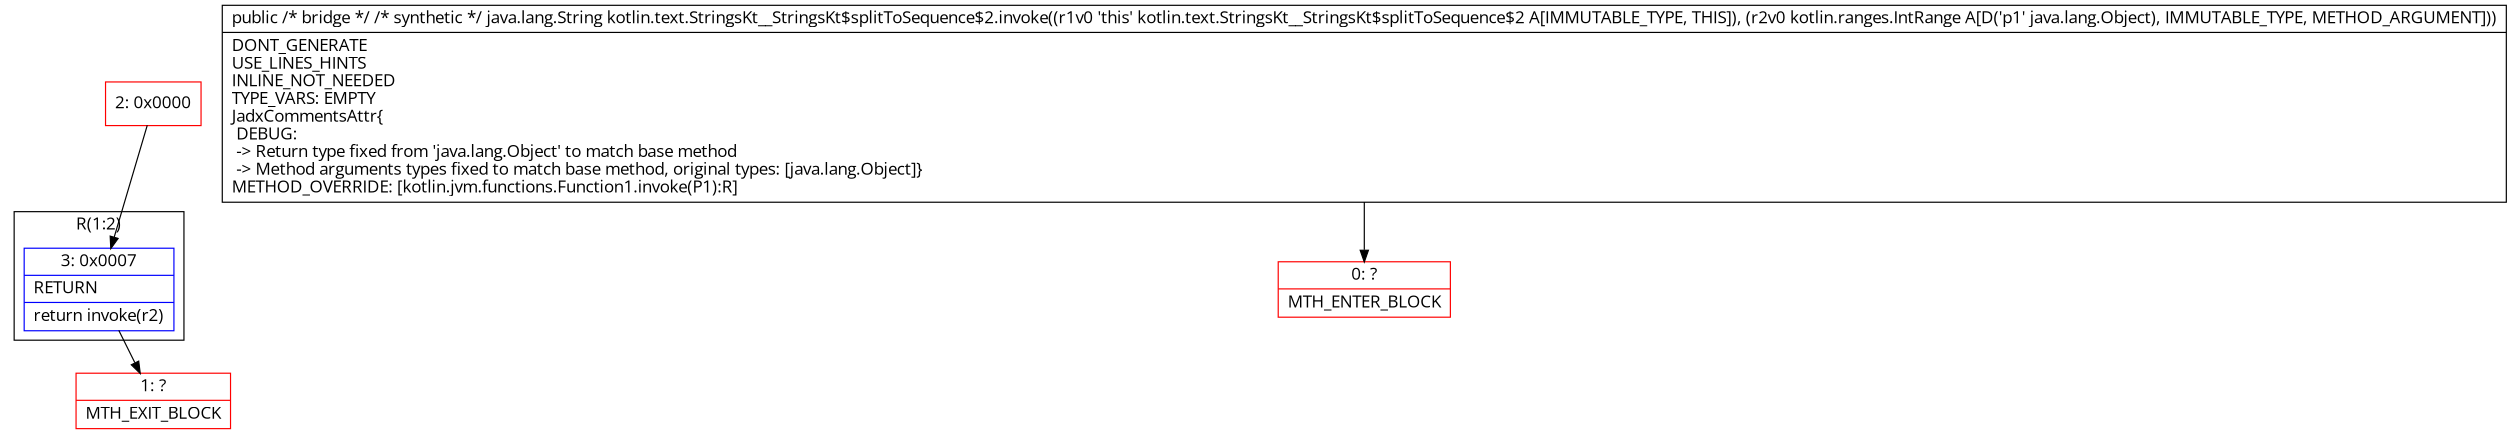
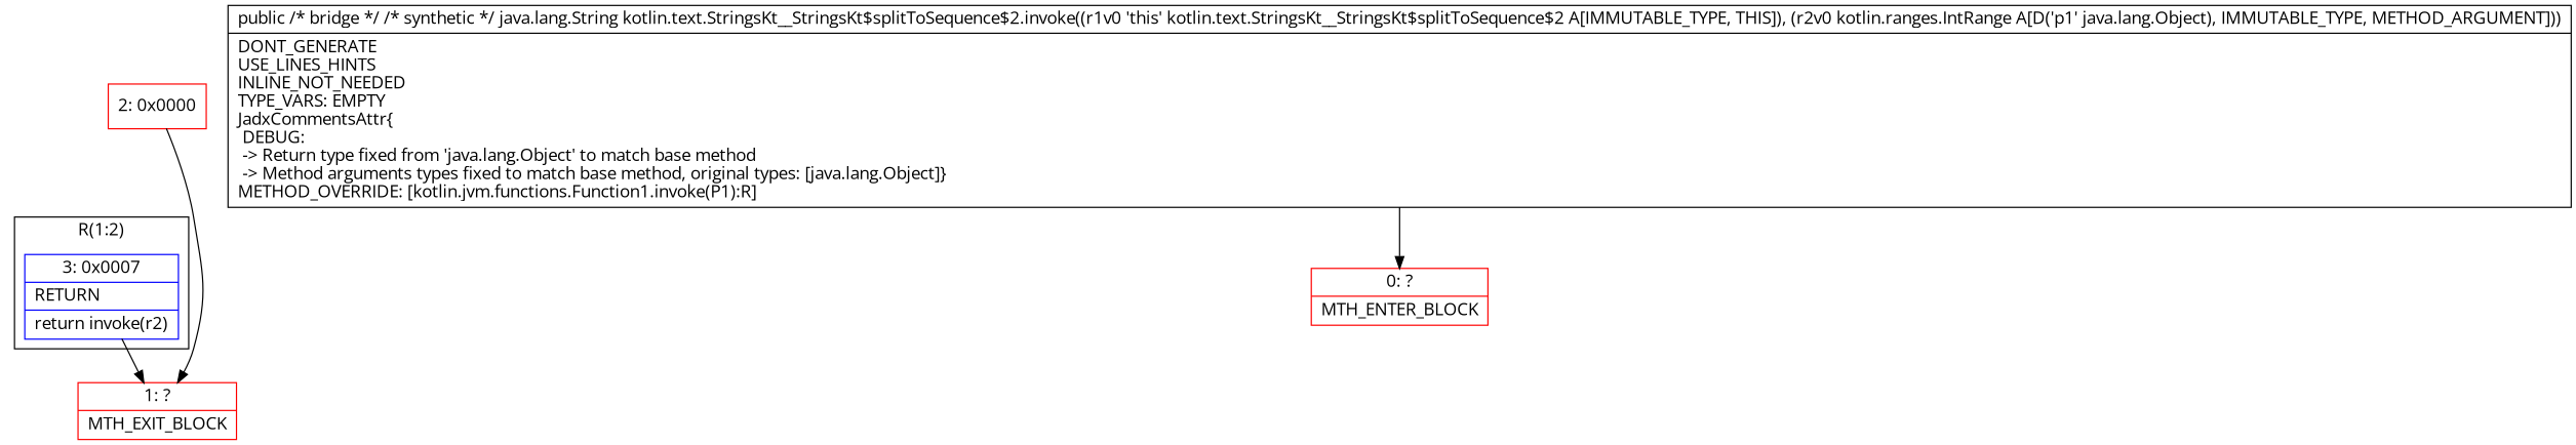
  digraph {
    fontname="Open Sans"
    node [color=red fontname="Open Sans" shape=record]
    edge [fontname="Open Sans"]
    n1 [color=blue label="{3\:\ 0x0007|RETURN\l|return invoke(r2)\l}"]
    n2 [label="{1\:\ ?|MTH_EXIT_BLOCK\l}"]
    n3 [label="{0\:\ ?|MTH_ENTER_BLOCK\l}"]
    n4 [label="{2\:\ 0x0000}"]
    n5 [label="{public \/* bridge *\/ \/* synthetic *\/ java.lang.String kotlin.text.StringsKt__StringsKt$splitToSequence$2.invoke((r1v0 'this' kotlin.text.StringsKt__StringsKt$splitToSequence$2 A[IMMUTABLE_TYPE, THIS]), (r2v0 kotlin.ranges.IntRange A[D('p1' java.lang.Object), IMMUTABLE_TYPE, METHOD_ARGUMENT]))  | DONT_GENERATE\lUSE_LINES_HINTS\lINLINE_NOT_NEEDED\lTYPE_VARS: EMPTY\lJadxCommentsAttr\{\l DEBUG: \l \-\> Return type fixed from 'java.lang.Object' to match base method\l \-\> Method arguments types fixed to match base method, original types: [java.lang.Object]\}\lMETHOD_OVERRIDE: [kotlin.jvm.functions.Function1.invoke(P1):R]\l}" color=""]
    subgraph cluster_1 {
      label="R(1:2)"
      n1
    }
    n1 -> n2
-   n4 -> n1
+   n4 -> n2
    n5 -> n3
  }
